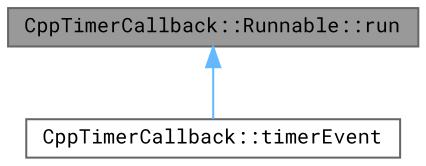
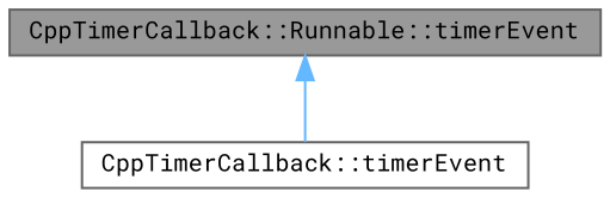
  digraph {
    rankdir=TB
    fontname="Roboto Mono"
    node [fontname="Roboto Mono" fontsize=10 shape=box style=filled]
-   n1 [color=gray40 fillcolor=grey60 fontcolor=black height=0.2 label="CppTimerCallback::Runnable::run" width=0.4]
+   n1 [color=gray40 fillcolor=grey60 fontcolor=black height=0.2 label="CppTimerCallback::Runnable::timerEvent" width=0.4]
    n2 [color=grey40 fillcolor=white height=0.2 label="CppTimerCallback::timerEvent" width=0.4]
    n1 -> n2 [color=steelblue1 dir=back fontname="Roboto Mono" fontsize=10 labelfontname=Helvetica labelfontsize=10 style=solid]
  }
